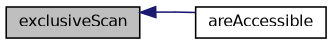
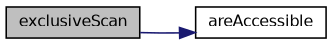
  digraph {
    rankdir=LR
    node [color=black fontname=Helvetica fontsize=10 shape=record style=filled]
    n1 [fillcolor=grey75 fontcolor=black height=0.2 label=exclusiveScan width=0.4]
    n2 [fillcolor=white height=0.2 label=areAccessible width=0.4]
-   n2 -> n1 [color=midnightblue fontname=Helvetica fontsize=10 labelfontname=Helvetica labelfontsize=10 style=solid]
+   n1 -> n2 [color=midnightblue fontname=Helvetica fontsize=10 labelfontname=Helvetica labelfontsize=10 style=solid]
  }
